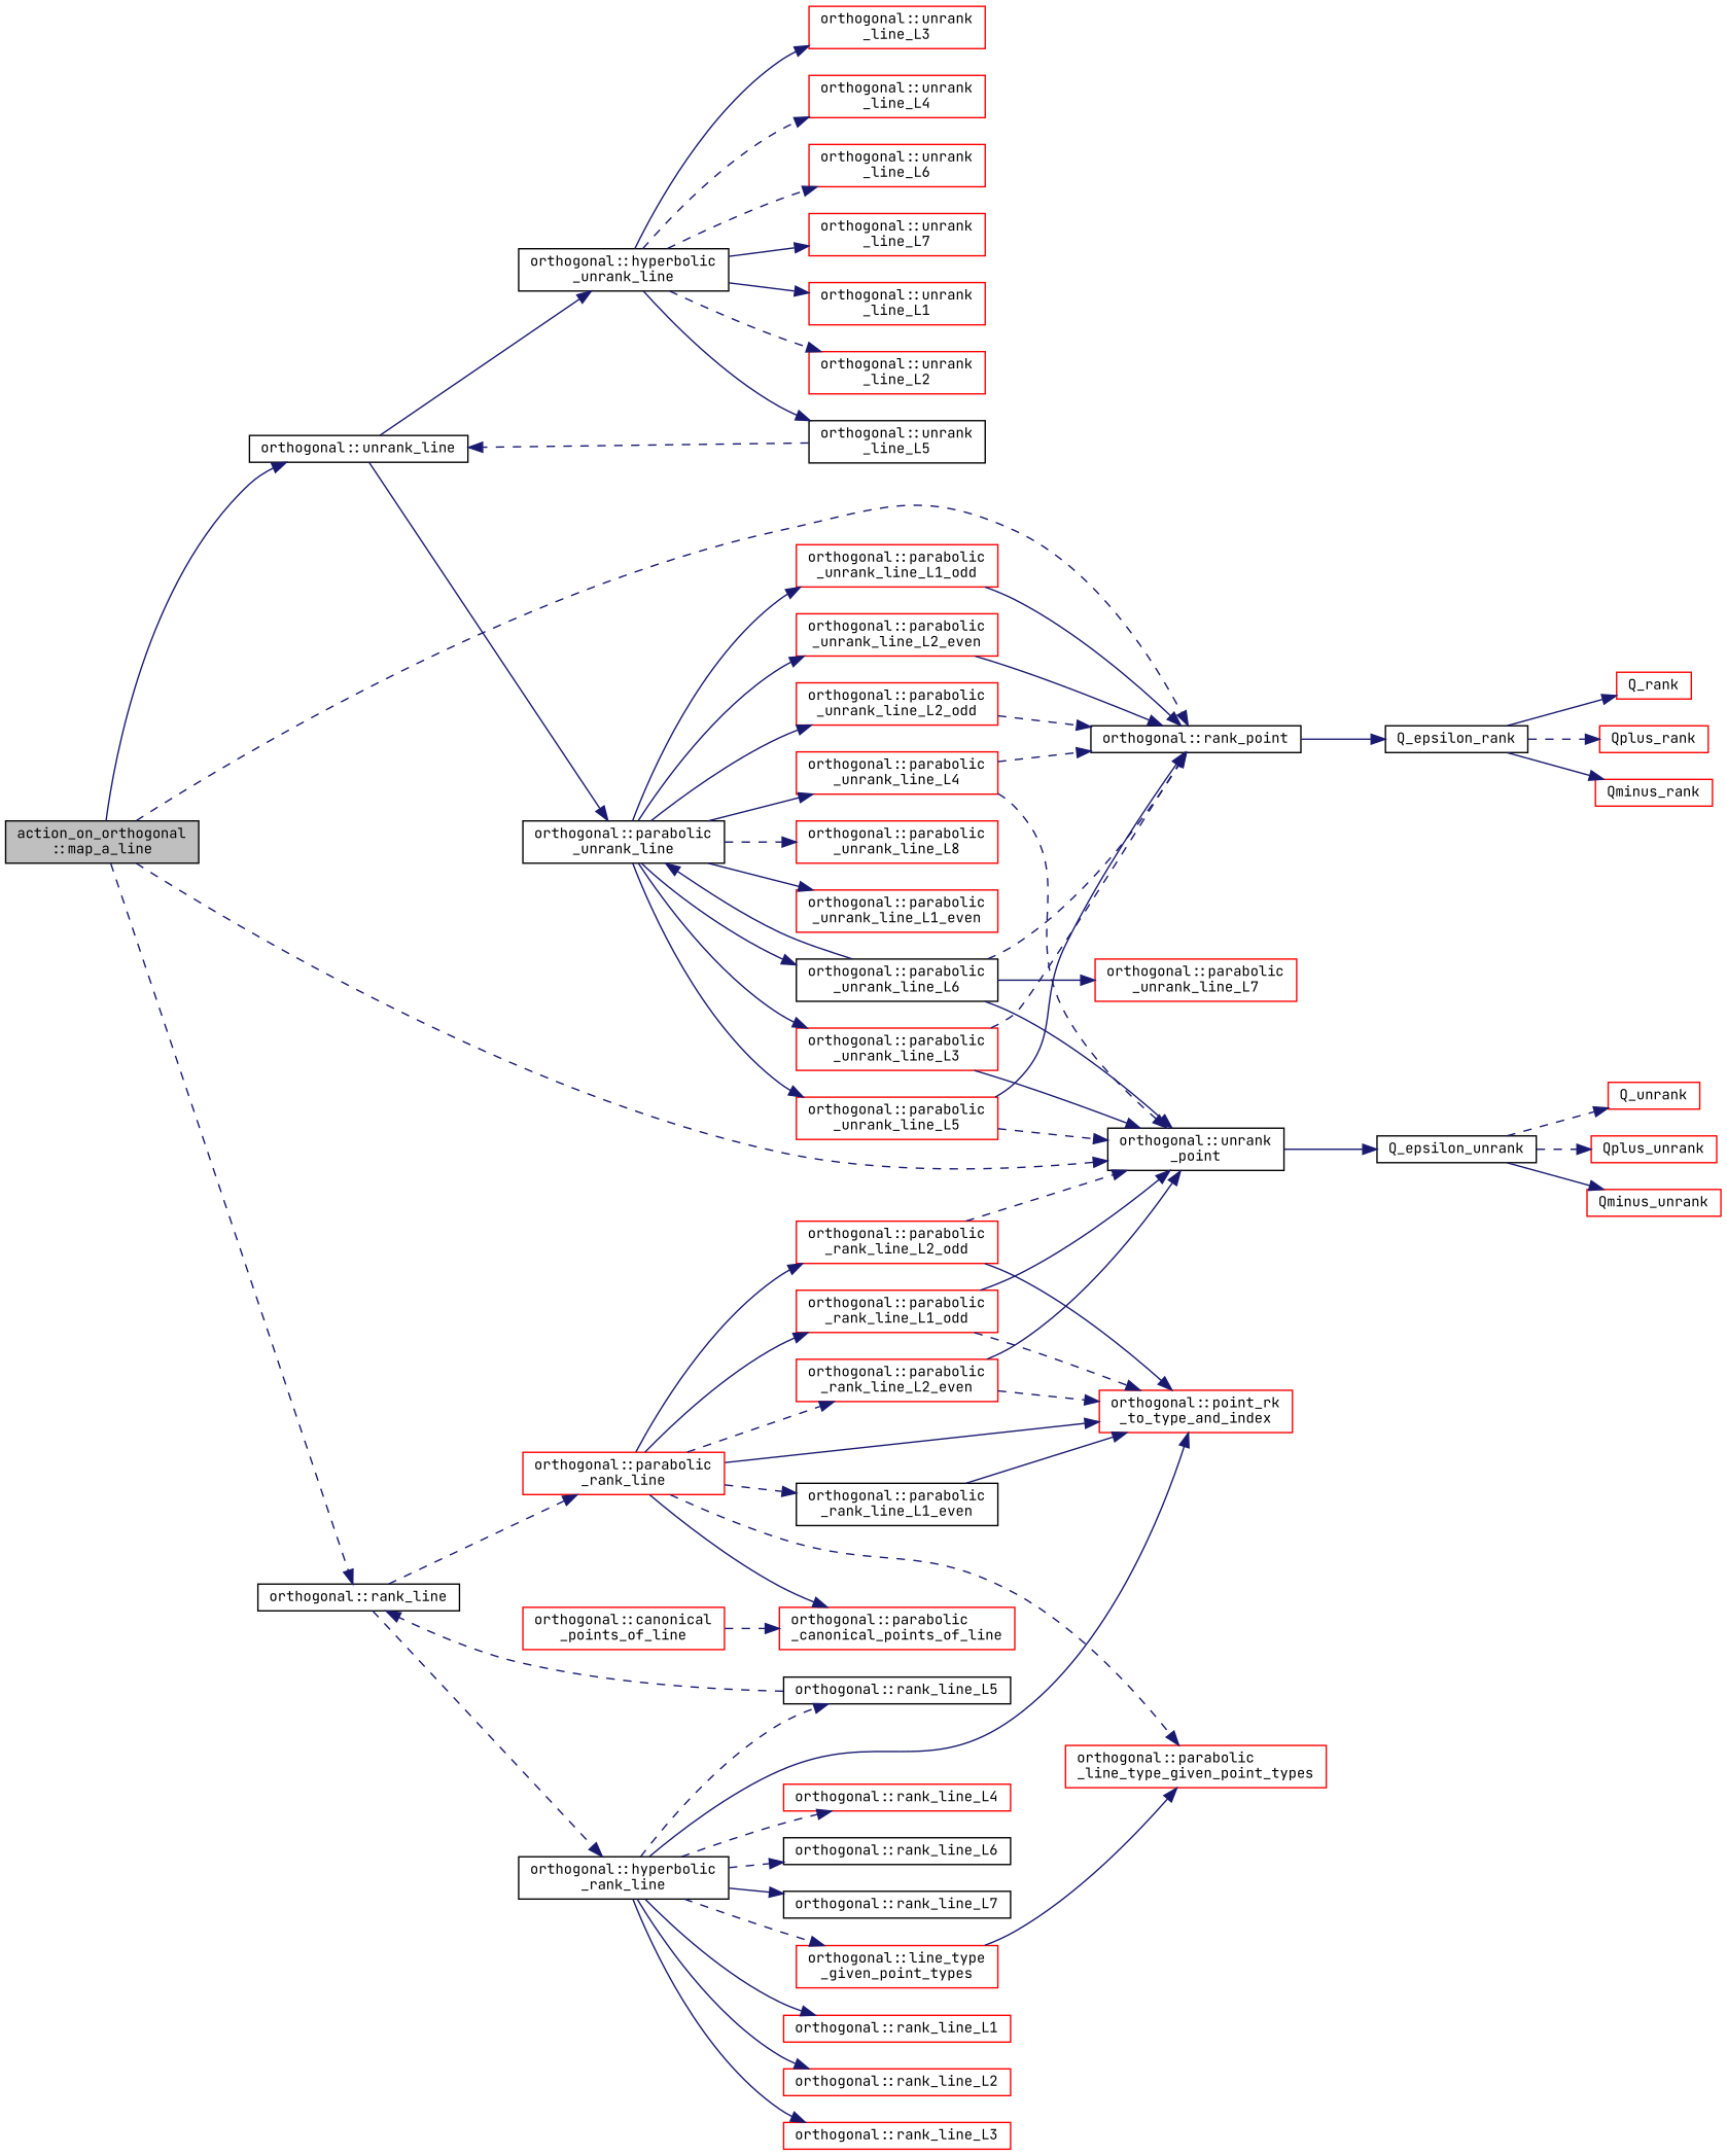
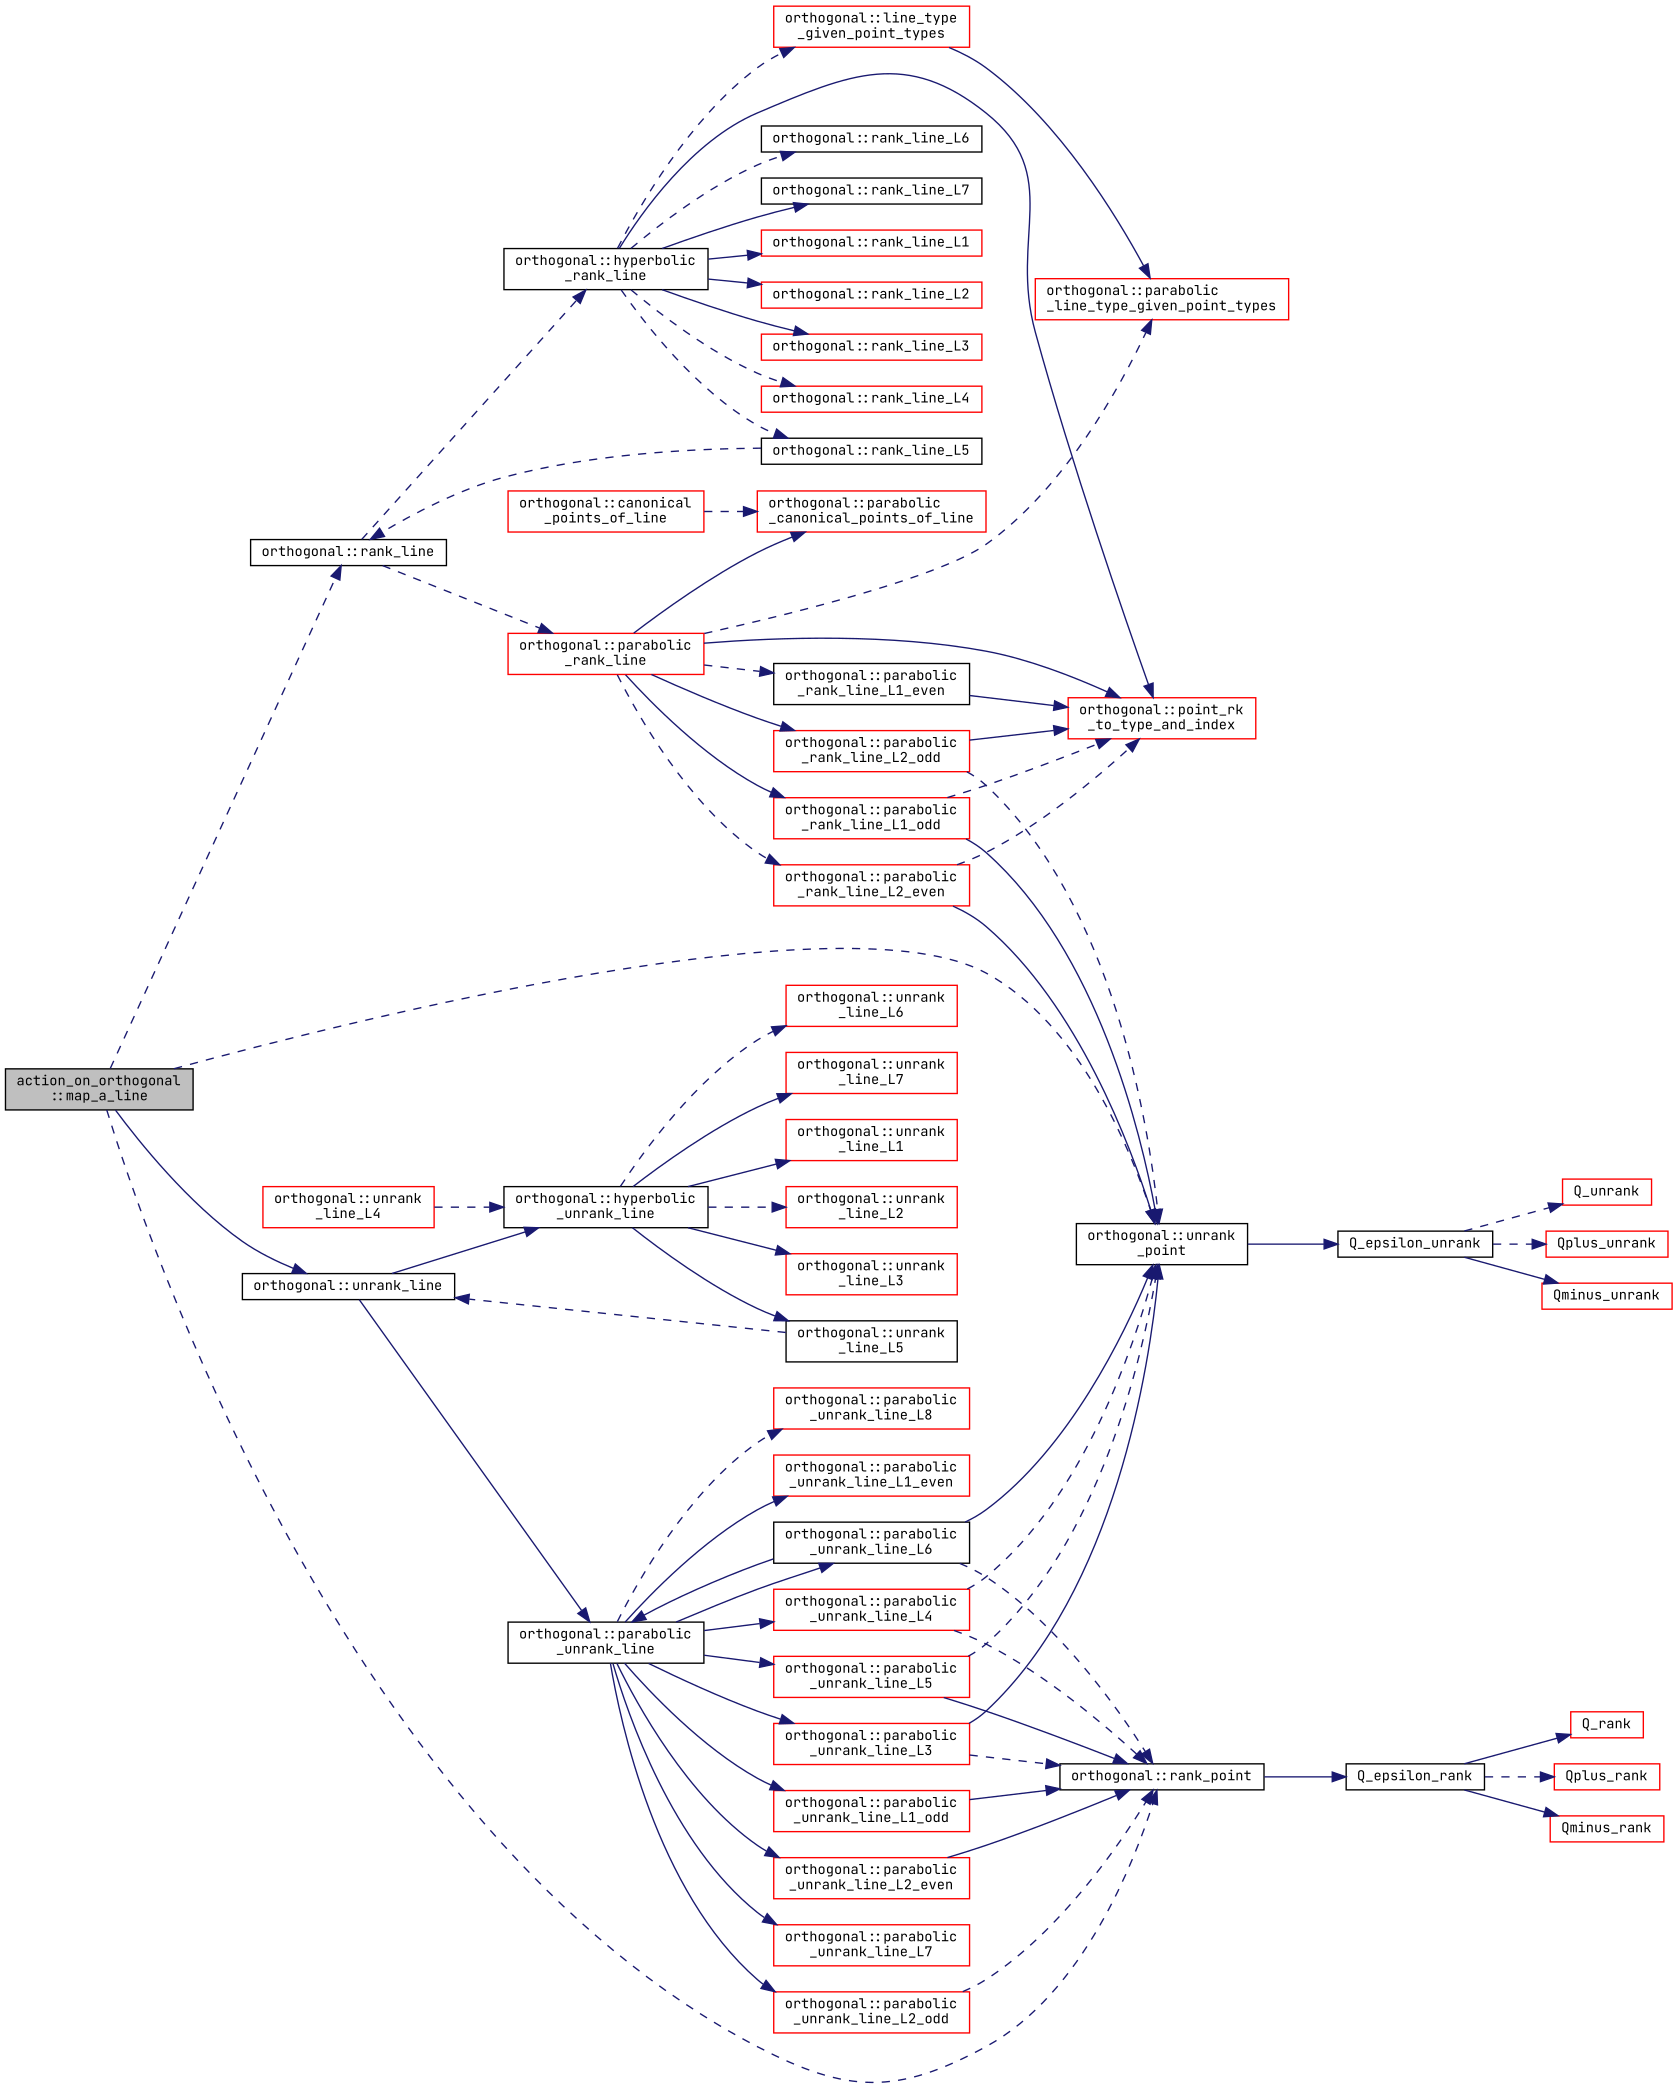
  digraph {
    fontname="JetBrains Mono"
    rankdir=LR
    node [color=red fillcolor=white fontname="JetBrains Mono" fontsize=10 shape=record style=filled]
    edge [color=midnightblue fontname="JetBrains Mono" fontsize=10 labelfontname=Helvetica labelfontsize=10 style=solid]
    n1 [color=black fillcolor=grey75 fontcolor=black height=0.2 label="action_on_orthogonal\l::map_a_line" width=0.4]
    n2 [color=black height=0.2 label="orthogonal::unrank_line" width=0.4]
    n3 [color=black height=0.2 label="orthogonal::rank_point" width=0.4]
    n4 [color=black height=0.2 label="orthogonal::unrank\l_point" width=0.4]
    n5 [color=black height=0.2 label="orthogonal::rank_line" width=0.4]
    n6 [color=black height=0.2 label="orthogonal::hyperbolic\l_unrank_line" width=0.4]
    n7 [color=black height=0.2 label="orthogonal::parabolic\l_unrank_line" width=0.4]
    n8 [color=black height=0.2 label=Q_epsilon_rank width=0.4]
    n9 [color=black height=0.2 label=Q_epsilon_unrank width=0.4]
    n10 [color=black height=0.2 label="orthogonal::hyperbolic\l_rank_line" width=0.4]
    n11 [height=0.2 label="orthogonal::parabolic\l_rank_line" width=0.4]
    n12 [height=0.2 label="orthogonal::unrank\l_line_L1" width=0.4]
    n13 [height=0.2 label="orthogonal::unrank\l_line_L2" width=0.4]
    n14 [height=0.2 label="orthogonal::unrank\l_line_L3" width=0.4]
    n15 [height=0.2 label="orthogonal::unrank\l_line_L4" width=0.4]
    n16 [color=black height=0.2 label="orthogonal::unrank\l_line_L5" width=0.4]
    n17 [height=0.2 label="orthogonal::unrank\l_line_L6" width=0.4]
    n18 [height=0.2 label="orthogonal::unrank\l_line_L7" width=0.4]
    n19 [height=0.2 label="orthogonal::parabolic\l_unrank_line_L1_even" width=0.4]
    n20 [height=0.2 label="orthogonal::parabolic\l_unrank_line_L1_odd" width=0.4]
    n21 [height=0.2 label="orthogonal::parabolic\l_unrank_line_L2_even" width=0.4]
    n22 [height=0.2 label="orthogonal::parabolic\l_unrank_line_L2_odd" width=0.4]
    n23 [height=0.2 label="orthogonal::parabolic\l_unrank_line_L3" width=0.4]
    n24 [height=0.2 label="orthogonal::parabolic\l_unrank_line_L4" width=0.4]
    n25 [height=0.2 label="orthogonal::parabolic\l_unrank_line_L5" width=0.4]
    n26 [color=black height=0.2 label="orthogonal::parabolic\l_unrank_line_L6" width=0.4]
    n27 [height=0.2 label="orthogonal::parabolic\l_unrank_line_L7" width=0.4]
    n28 [height=0.2 label="orthogonal::parabolic\l_unrank_line_L8" width=0.4]
    n29 [height=0.2 label=Q_rank width=0.4]
    n30 [height=0.2 label=Qplus_rank width=0.4]
    n31 [height=0.2 label=Qminus_rank width=0.4]
    n32 [height=0.2 label=Q_unrank width=0.4]
    n33 [height=0.2 label=Qplus_unrank width=0.4]
    n34 [height=0.2 label=Qminus_unrank width=0.4]
    n35 [height=0.2 label="orthogonal::point_rk\l_to_type_and_index" width=0.4]
    n36 [height=0.2 label="orthogonal::line_type\l_given_point_types" width=0.4]
    n37 [height=0.2 label="orthogonal::rank_line_L1" width=0.4]
    n38 [height=0.2 label="orthogonal::rank_line_L2" width=0.4]
    n39 [height=0.2 label="orthogonal::rank_line_L3" width=0.4]
    n40 [height=0.2 label="orthogonal::rank_line_L4" width=0.4]
    n41 [color=black height=0.2 label="orthogonal::rank_line_L5" width=0.4]
    n42 [color=black height=0.2 label="orthogonal::rank_line_L6" width=0.4]
    n43 [color=black height=0.2 label="orthogonal::rank_line_L7" width=0.4]
    n44 [height=0.2 label="orthogonal::parabolic\l_line_type_given_point_types" width=0.4]
    n45 [height=0.2 label="orthogonal::parabolic\l_canonical_points_of_line" width=0.4]
    n46 [color=black height=0.2 label="orthogonal::parabolic\l_rank_line_L1_even" width=0.4]
    n47 [height=0.2 label="orthogonal::parabolic\l_rank_line_L1_odd" width=0.4]
    n48 [height=0.2 label="orthogonal::parabolic\l_rank_line_L2_even" width=0.4]
    n49 [height=0.2 label="orthogonal::parabolic\l_rank_line_L2_odd" width=0.4]
    n50 [height=0.2 label="orthogonal::canonical\l_points_of_line" width=0.4]
    n1 -> n2
    n1 -> n3 [style=dashed]
    n1 -> n4 [style=dashed]
    n1 -> n5 [style=dashed]
    n2 -> n6
    n2 -> n7
    n3 -> n8
    n4 -> n9
    n5 -> n10 [style=dashed]
    n5 -> n11 [style=dashed]
    n6 -> n12
    n6 -> n13 [style=dashed]
    n6 -> n14
-   n6 -> n15 [style=dashed]
+   n15 -> n6 [style=dashed]
    n6 -> n16
    n6 -> n17 [style=dashed]
    n6 -> n18
    n7 -> n19
    n7 -> n20
    n7 -> n21
    n7 -> n22
    n7 -> n23
    n7 -> n24
    n7 -> n25
    n7 -> n26
-   n26 -> n27
+   n7 -> n27
    n7 -> n28 [style=dashed]
    n8 -> n29
    n8 -> n30 [style=dashed]
    n8 -> n31
    n9 -> n32 [style=dashed]
    n9 -> n33 [style=dashed]
    n9 -> n34
    n10 -> n35
    n10 -> n36 [style=dashed]
    n10 -> n37
    n10 -> n38
    n10 -> n39
    n10 -> n40 [style=dashed]
    n10 -> n41 [style=dashed]
    n10 -> n42 [style=dashed]
    n10 -> n43
    n11 -> n35
    n11 -> n44 [style=dashed]
    n11 -> n45
    n11 -> n46 [style=dashed]
    n11 -> n47
    n11 -> n48 [style=dashed]
    n11 -> n49
    n16 -> n2 [style=dashed]
    n20 -> n3
    n21 -> n3
    n22 -> n3 [style=dashed]
    n23 -> n3 [style=dashed]
    n23 -> n4
    n24 -> n3 [style=dashed]
    n24 -> n4 [style=dashed]
    n25 -> n3
    n25 -> n4 [style=dashed]
    n26 -> n3 [style=dashed]
    n26 -> n4
    n26 -> n7
    n36 -> n44
    n41 -> n5 [style=dashed]
    n46 -> n35
    n47 -> n4
    n47 -> n35 [style=dashed]
    n48 -> n4
    n48 -> n35 [style=dashed]
    n49 -> n4 [style=dashed]
    n49 -> n35
    n50 -> n45 [style=dashed]
  }
